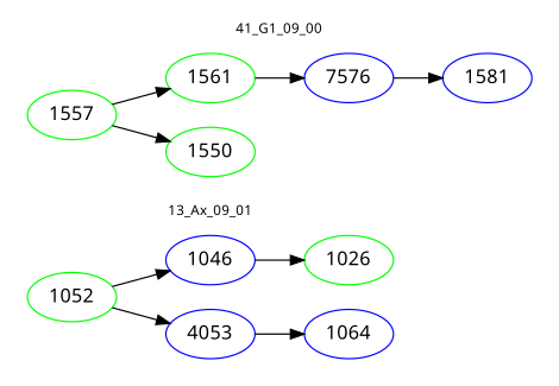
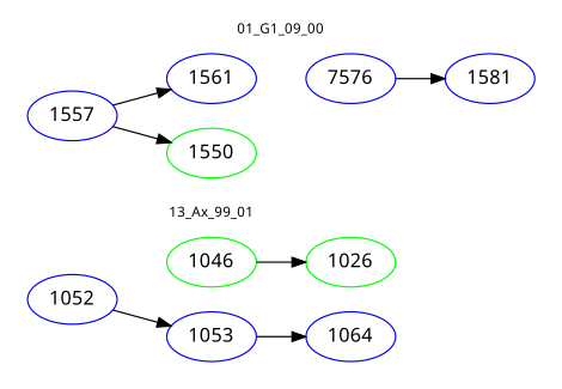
  digraph {
    fontname="Noto Sans"
    rankdir=LR
    node [color=blue fontname="Noto Sans"]
    edge [color=black fontname="Noto Sans"]
-   n1 [label=4053]
-   n2 [color=green label=1052]
+   n1 [label=1053]
+   n2 [label=1052]
    n3 [label=1064]
-   n4 [label=1046]
+   n4 [color=green label=1046]
    n5 [color=green label=1026]
-   n6 [color=green label=1557]
+   n6 [label=1557]
    n7 [color=green label=1550]
-   n8 [color=green label=1561]
+   n8 [label=1561]
    n9 [label=7576]
    n10 [label=1581]
    subgraph cluster_1 {
      color=white
      fontsize=10
-     label="13_Ax_09_01"
+     label="13_Ax_99_01"
      n1
      n2
      n3
      n4
      n5
    }
    subgraph cluster_2 {
      color=white
      fontsize=10
-     label="41_G1_09_00"
+     label="01_G1_09_00"
      n6
      n7
      n8
      n9
      n10
    }
    n1 -> n3
    n2 -> n1
-   n2 -> n4
    n4 -> n5
    n6 -> n7
    n6 -> n8
-   n8 -> n9
    n9 -> n10
  }
